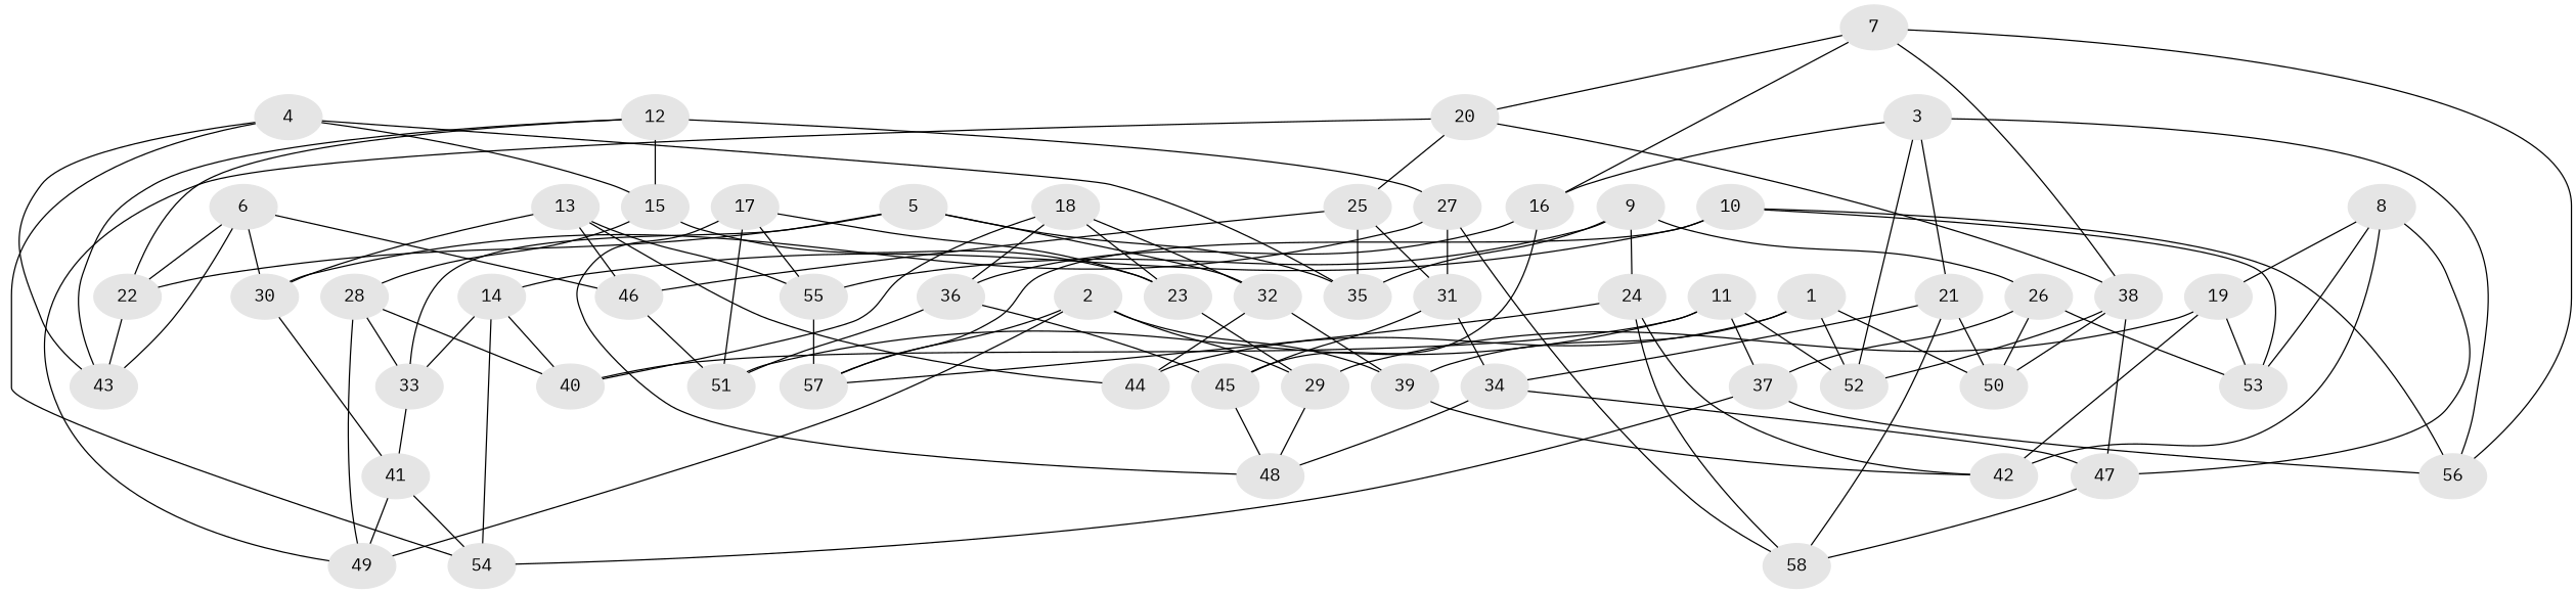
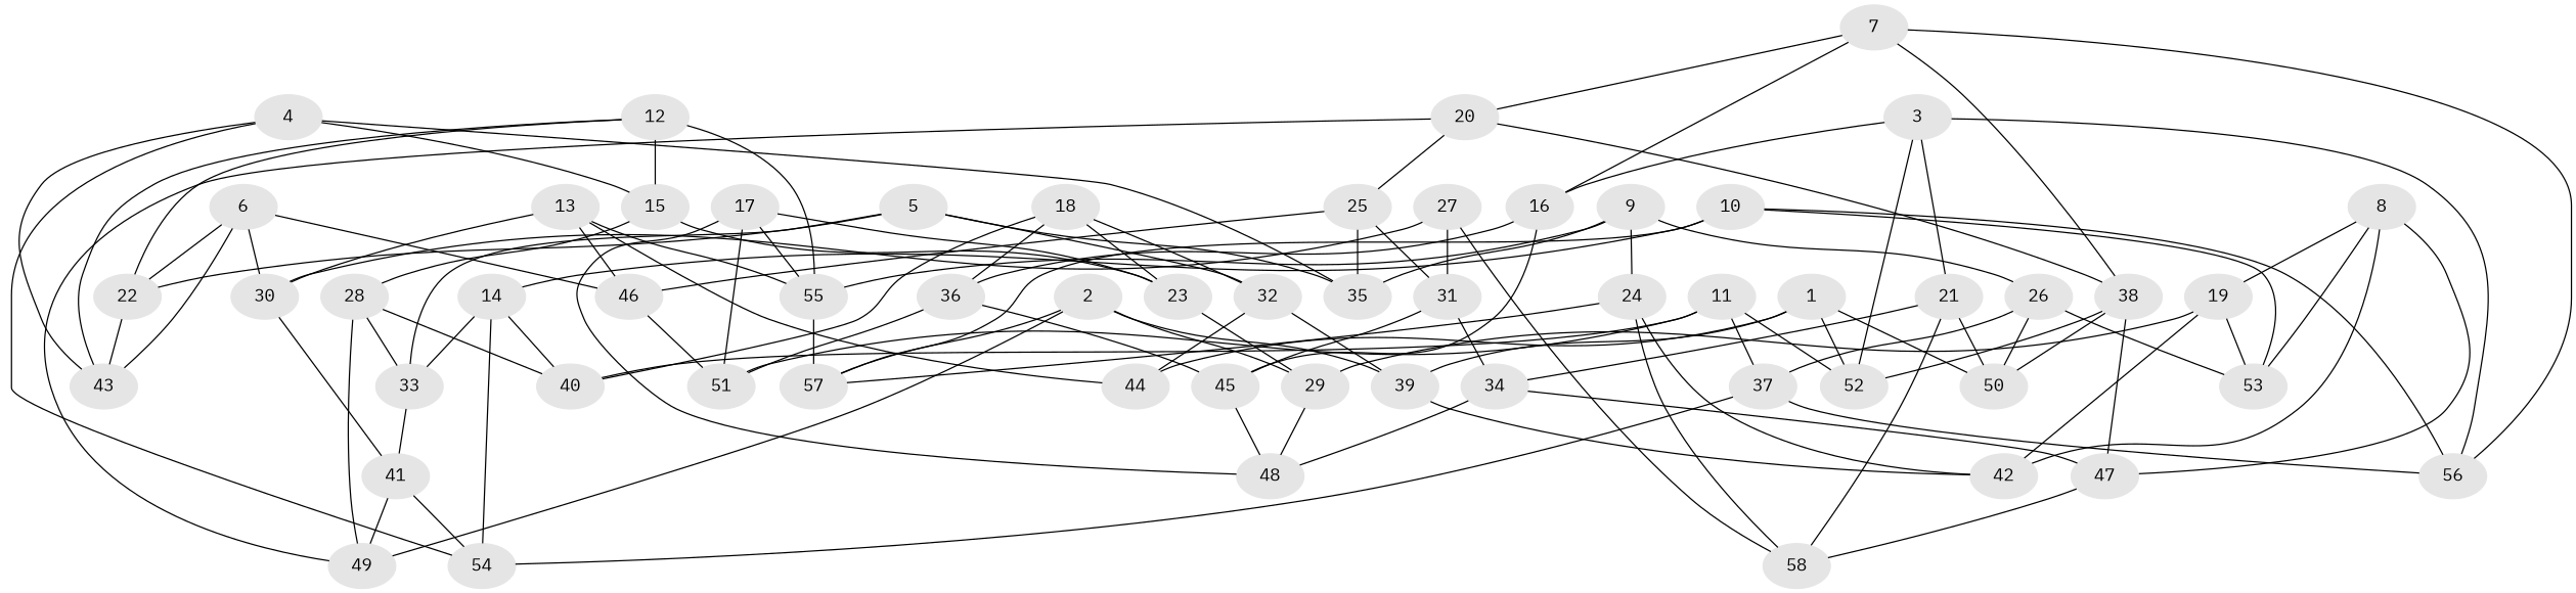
  graph {
    fontname="IBM Plex Mono"
    node [color=gray90 fontname="IBM Plex Mono" style=filled]
    edge [fontname="IBM Plex Mono"]
    1
    39
    44
    50
    52
    42
    2
    29
    49
    57
    48
    3
    16
    21
    56
    36
    45
    34
    58
    4
    15
    35
    43
    54
    23
    28
    5
    22
    32
    33
    41
    6
    30
    46
    51
    7
    20
    38
    25
    8
    19
    47
    53
    9
    24
    26
    55
    37
    10
    14
    40
    11
    12
    27
    31
    13
    17
    18
    1 -- 39
    1 -- 44
    1 -- 50
    1 -- 52
    39 -- 42
    2 -- 39
    2 -- 29
    2 -- 49
    2 -- 57
    29 -- 48
    3 -- 52
    3 -- 16
    3 -- 21
    3 -- 56
    16 -- 36
    16 -- 45
    21 -- 50
    21 -- 34
    21 -- 58
    36 -- 45
    36 -- 51
    45 -- 48
    34 -- 48
    34 -- 47
    4 -- 15
    4 -- 35
    4 -- 43
    4 -- 54
    15 -- 23
    15 -- 28
    23 -- 29
    28 -- 49
    28 -- 33
    28 -- 40
    5 -- 35
    5 -- 22
    5 -- 32
    5 -- 33
    22 -- 43
    32 -- 39
    32 -- 44
    33 -- 41
    41 -- 49
    41 -- 54
    6 -- 43
    6 -- 22
    6 -- 30
    6 -- 46
    30 -- 41
    46 -- 51
    7 -- 16
    7 -- 56
    7 -- 20
    7 -- 38
    20 -- 49
    20 -- 38
    20 -- 25
    38 -- 50
    38 -- 52
    38 -- 47
    25 -- 35
    25 -- 46
    25 -- 31
    8 -- 42
    8 -- 19
    8 -- 47
    8 -- 53
    19 -- 42
    19 -- 29
    19 -- 53
    47 -- 58
    9 -- 35
    9 -- 24
    9 -- 26
    9 -- 55
    24 -- 42
    24 -- 57
    24 -- 58
    26 -- 50
    26 -- 53
    26 -- 37
    55 -- 57
    37 -- 56
    37 -- 54
    10 -- 57
    10 -- 56
    10 -- 53
    10 -- 14
    14 -- 54
    14 -- 33
    14 -- 40
    11 -- 52
    11 -- 51
    11 -- 37
    11 -- 40
    12 -- 15
    12 -- 43
    12 -- 22
-   12 -- 27
+   12 -- 55
    27 -- 58
    27 -- 30
    27 -- 31
    31 -- 45
    31 -- 34
    13 -- 44
    13 -- 30
    13 -- 46
    13 -- 55
    17 -- 48
    17 -- 23
    17 -- 51
    17 -- 55
    18 -- 36
    18 -- 23
    18 -- 32
    18 -- 40
  }
